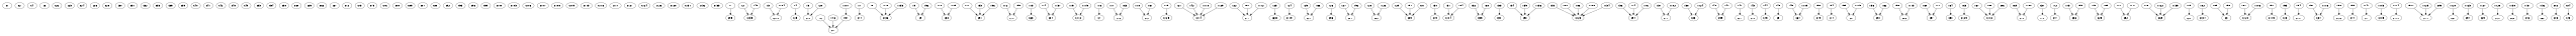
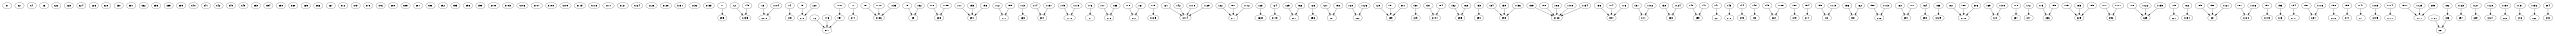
  strict digraph {
    edge [weight=1]
    c1
    c2
    c4
    c6
    c22
    c23
    c24
    c26
    c28
    c30
    c31
    c32
    c33
    c35
    c39
    c40
    c41
    c42
    c48
    c49
    c53
    c54
    c58
    c60
    c65
    c66
    c67
    c72
    c73
    c75
    c76
    c80
    c85
    c87
    c88
    c92
    c93
    c96
    c99
    c100
    c103
    c106
    c107
    c108
    c109
    c113
    c116
    c117
    c121
    c124
    c126
    c128
    c131
    c132
    c133
    v1
    c95
    v2
    c135
    n60 [label=c218]
    v3
    v4
    c15
    v5
    c18
    v6
    c71
    v7
    c74
    v8
    c136
    v9
    c9
    v10
    c38
    v11
    c91
    v12
    c70
    v13
    c63
    v14
    c84
    v15
    c112
    v16
    c7
    v17
    c16
    v18
    c12
    v19
    c125
    v20
    v21
    c114
    v22
    c77
    n99 [label=c630]
    v23
    v24
    c119
    v25
    c21
    v26
    c56
    v27
    c81
    v28
    c82
    v29
    c89
    v30
    c19
    v31
    c104
    v32
    c55
    v33
    c90
    v34
    c98
    v35
    c123
    v36
    c94
    v37
    c11
    v38
    c83
    v39
    v40
    c59
    v41
    c27
    v42
    v43
    c78
    v44
    c45
    v45
    v46
    v47
    v48
    c5
    v49
    c64
    v50
    c79
    v51
    v52
    v53
    v54
    c14
    v55
    c8
    v56
    c51
    v57
    v58
    c86
    v59
    v60
    c57
    v61
    v62
    v63
    v64
    c50
    v65
    c129
    v66
    v67
    c102
    v68
    v69
    c10
    v70
    c37
    v71
    v72
    c47
    v73
    c36
    v74
    v75
    c25
    v76
    v77
    c52
    v78
    c69
    v79
    c20
    v80
    v81
    v82
    c134
+   v83
    v84
    v85
    c3
    v86
    v87
    c120
    v88
    v89
    v90
    v91
    c115
    v92
    v93
    c13
    v94
    c101
    v95
    v96
    v97
    c34
    v98
    c122
    v99
    c44
    v100
    n225 [label=v141]
    c17
    v102
    v103
    c105
    v104
    v105
    v106
    v107
    v108
    v109
    v110
    v111
    v112
    v113
    v114
    c110
    v115
    v116
    n244 [label=v917]
    c111
    v118
    v119
    v120
    c61
+   v121
    v122
    v123
    c97
    v124
    v125
    v126
    v127
    c29
    v128
    c127
    v129
    v130
    c68
    v131
    c46
    v132
    c62
    v133
    v134
    v135
    v136
    v137
    co1
    co2
    co3
    co4
    c43
    co5
    co6
    v1 -> c95
    v2 -> c135
    v3 -> n60
    v4 -> c15
    v5 -> c18
    v6 -> c71
    v7 -> c74
    v8 -> c136
    v9 -> c9
    v10 -> c38
    v11 -> c91
    v12 -> c70
    v13 -> c63
    v14 -> c84
    v15 -> c112
    v16 -> c7
    v17 -> c16
    v18 -> c12
    v19 -> c125
    v20 -> c18
    v21 -> c114
    v22 -> c77
    v23 -> n99
    v24 -> c119
    v25 -> c21
    v26 -> c56
    v27 -> c81
    v28 -> c82
    v29 -> c89
    v30 -> c19
    v31 -> c104
    v32 -> c55
    v33 -> c90
    v34 -> c98
    v35 -> c123
    v36 -> c94
    v37 -> c11
    v38 -> c83
    v39 -> c98
    v40 -> c59
    v41 -> c27
    v42 -> c114
    v43 -> c78
    v44 -> c45
    v45 -> c135
    v46 -> c71
    v47 -> c59
    v48 -> c5
    v49 -> c64
    v50 -> c79
    v51 -> c89
    v52 -> c9
    v53 -> c91
    v54 -> c14
    v55 -> c8
    v56 -> c51
    v57 -> c71
    v58 -> c86
    v59 -> c70
    v60 -> c57
    v61 -> c12
    v62 -> c51
    v63 -> c16
    v64 -> c50
    v65 -> c129
    v66 -> c21
    v67 -> c102
    v68 -> c55
    v69 -> c10
-   c37 -> v70
+   v70 -> c37
    v71 -> c57
    v72 -> c47
    v73 -> c36
    v74 -> c94
    v75 -> c25
    v76 -> c94
    v77 -> c52
    v78 -> c69
    v79 -> c20
    v80 -> c123
    v81 -> c77
    v82 -> c134
+   v83 -> c25
    v84 -> c104
    v85 -> c3
    v86 -> c123
    v87 -> c120
    v88 -> c102
    v89 -> c25
    v90 -> c3
    v91 -> c115
    v92 -> c81
    v93 -> c13
    v94 -> c101
    v95 -> c36
    v96 -> c91
    v97 -> c34
    v98 -> c122
    v99 -> c44
    v100 -> c10
    n225 -> c17
    v102 -> c11
    v103 -> c105
    v104 -> n60
    v105 -> c38
    v106 -> c120
    v107 -> v57
    v108 -> c123
    v109 -> c64
    v110 -> c136
    v111 -> c52
    v112 -> c77
    v113 -> c86
    v114 -> c110
    v115 -> c112
    v116 -> c34
    n244 -> c111
    v118 -> c114
    v119 -> c8
    v120 -> c61
+   v121 -> c3
    v122 -> c69
    v123 -> c97
    v124 -> c83
    v125 -> c111
    v126 -> c82
    v127 -> c29
    v128 -> c127
    v129 -> c114
    v130 -> c68
    v131 -> c46
    v132 -> c62
    v133 -> c136
    v134 -> c123
    v135 -> c69
    v136 -> c98
    v137 -> c84
    co1 -> c89
    co2 -> co3
+   co3 -> c61
    co4 -> c43
    co5 -> c111
    co6 -> c102
  }
